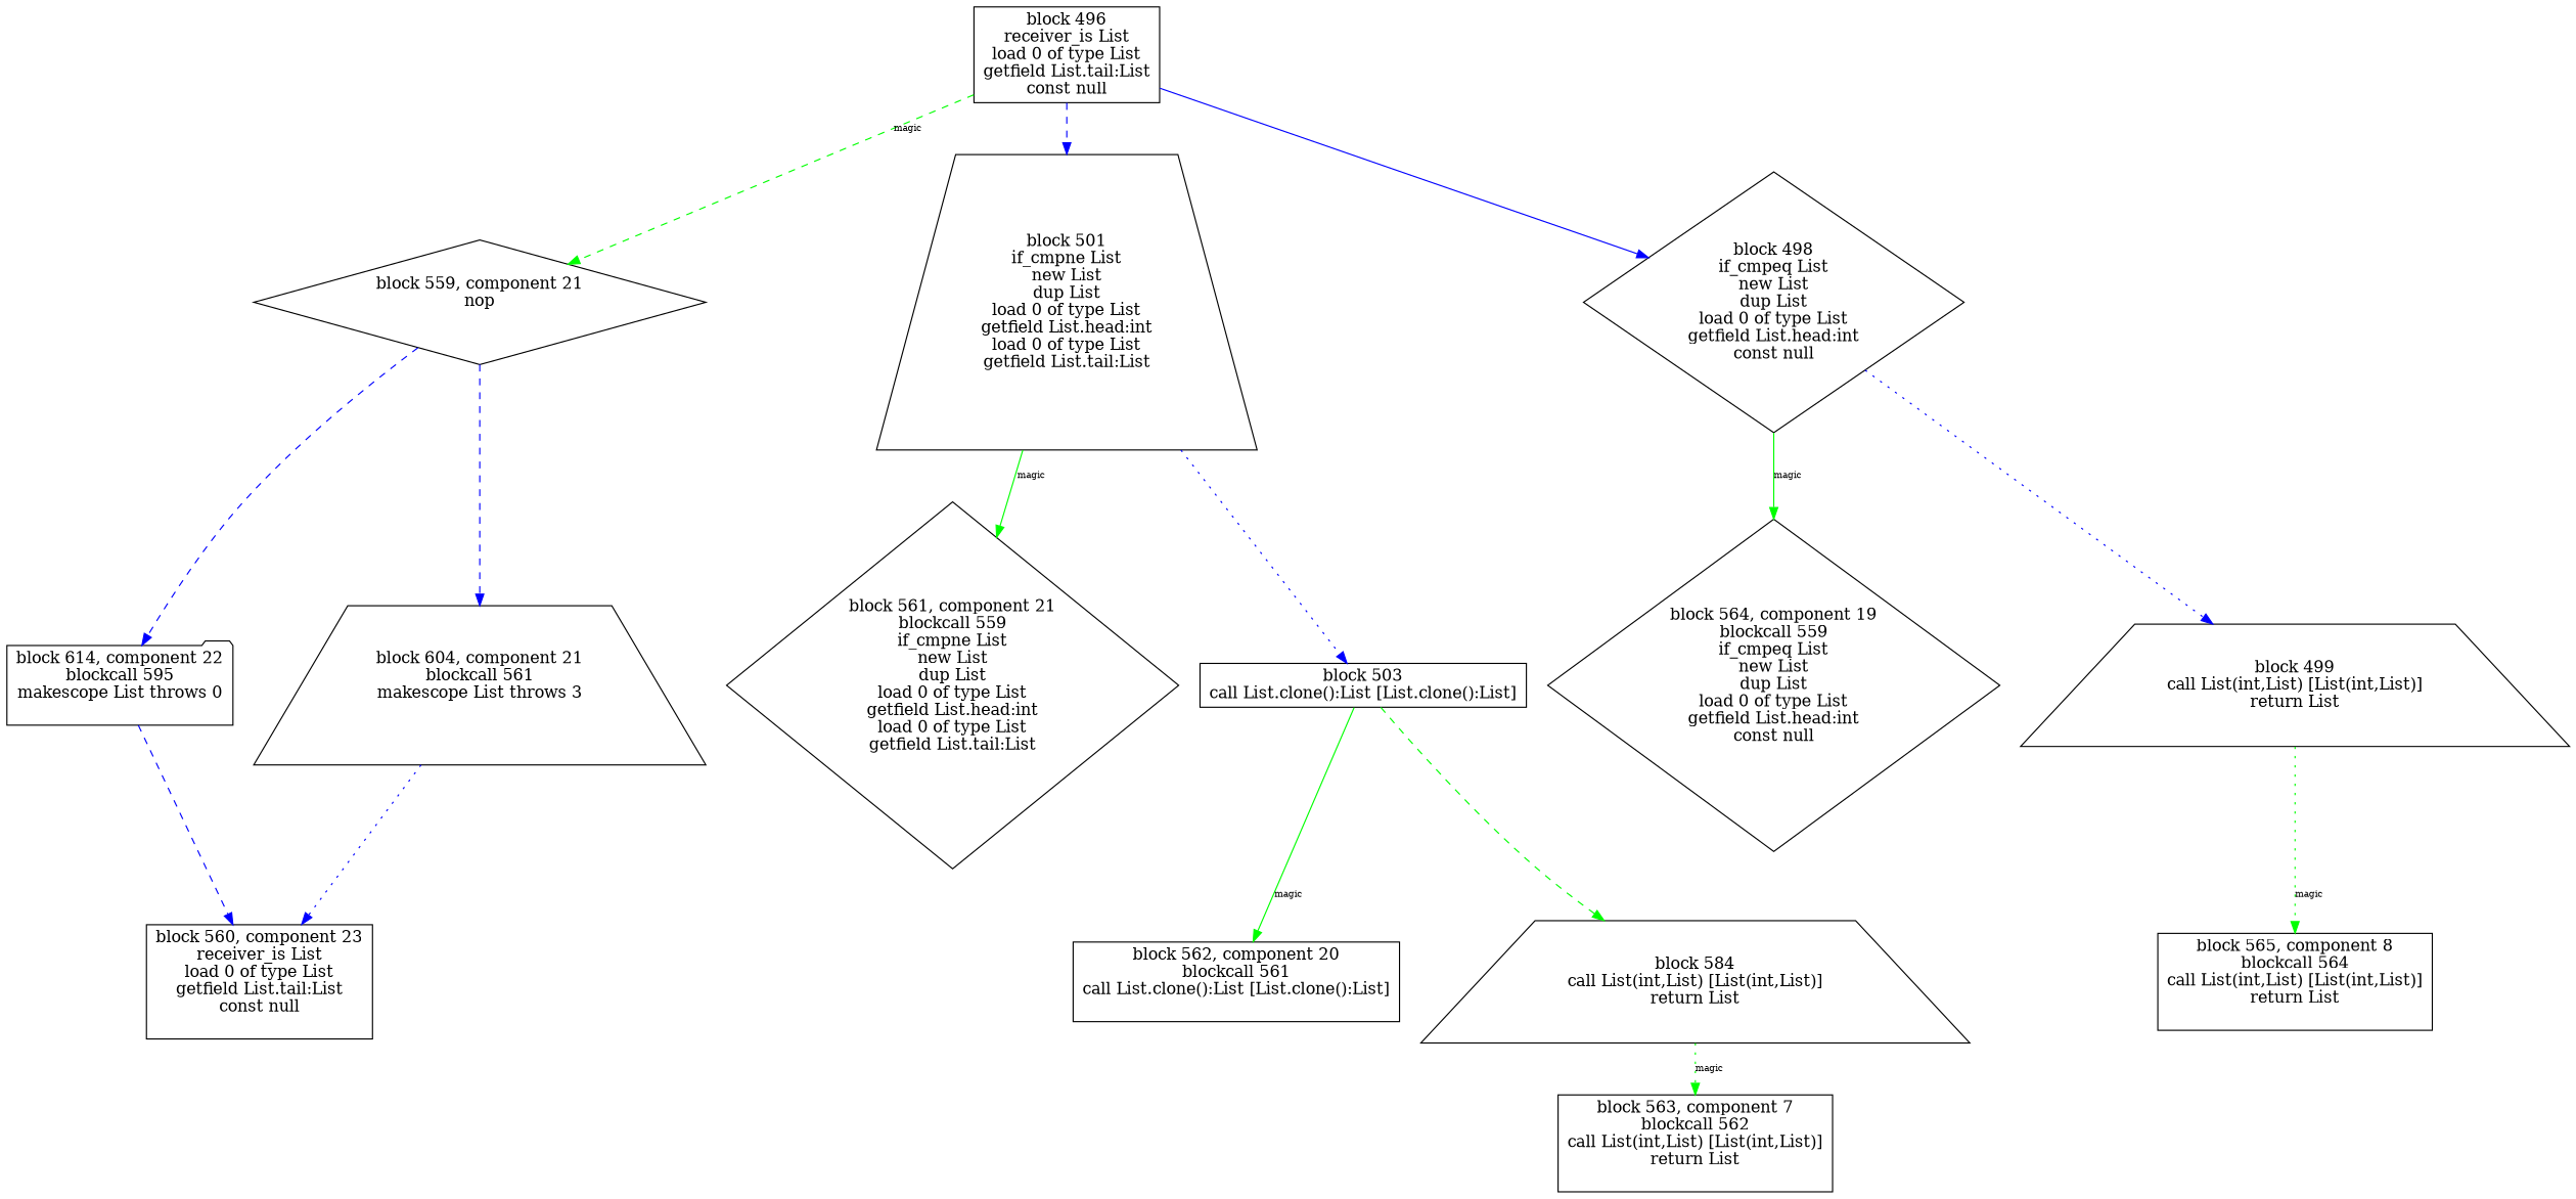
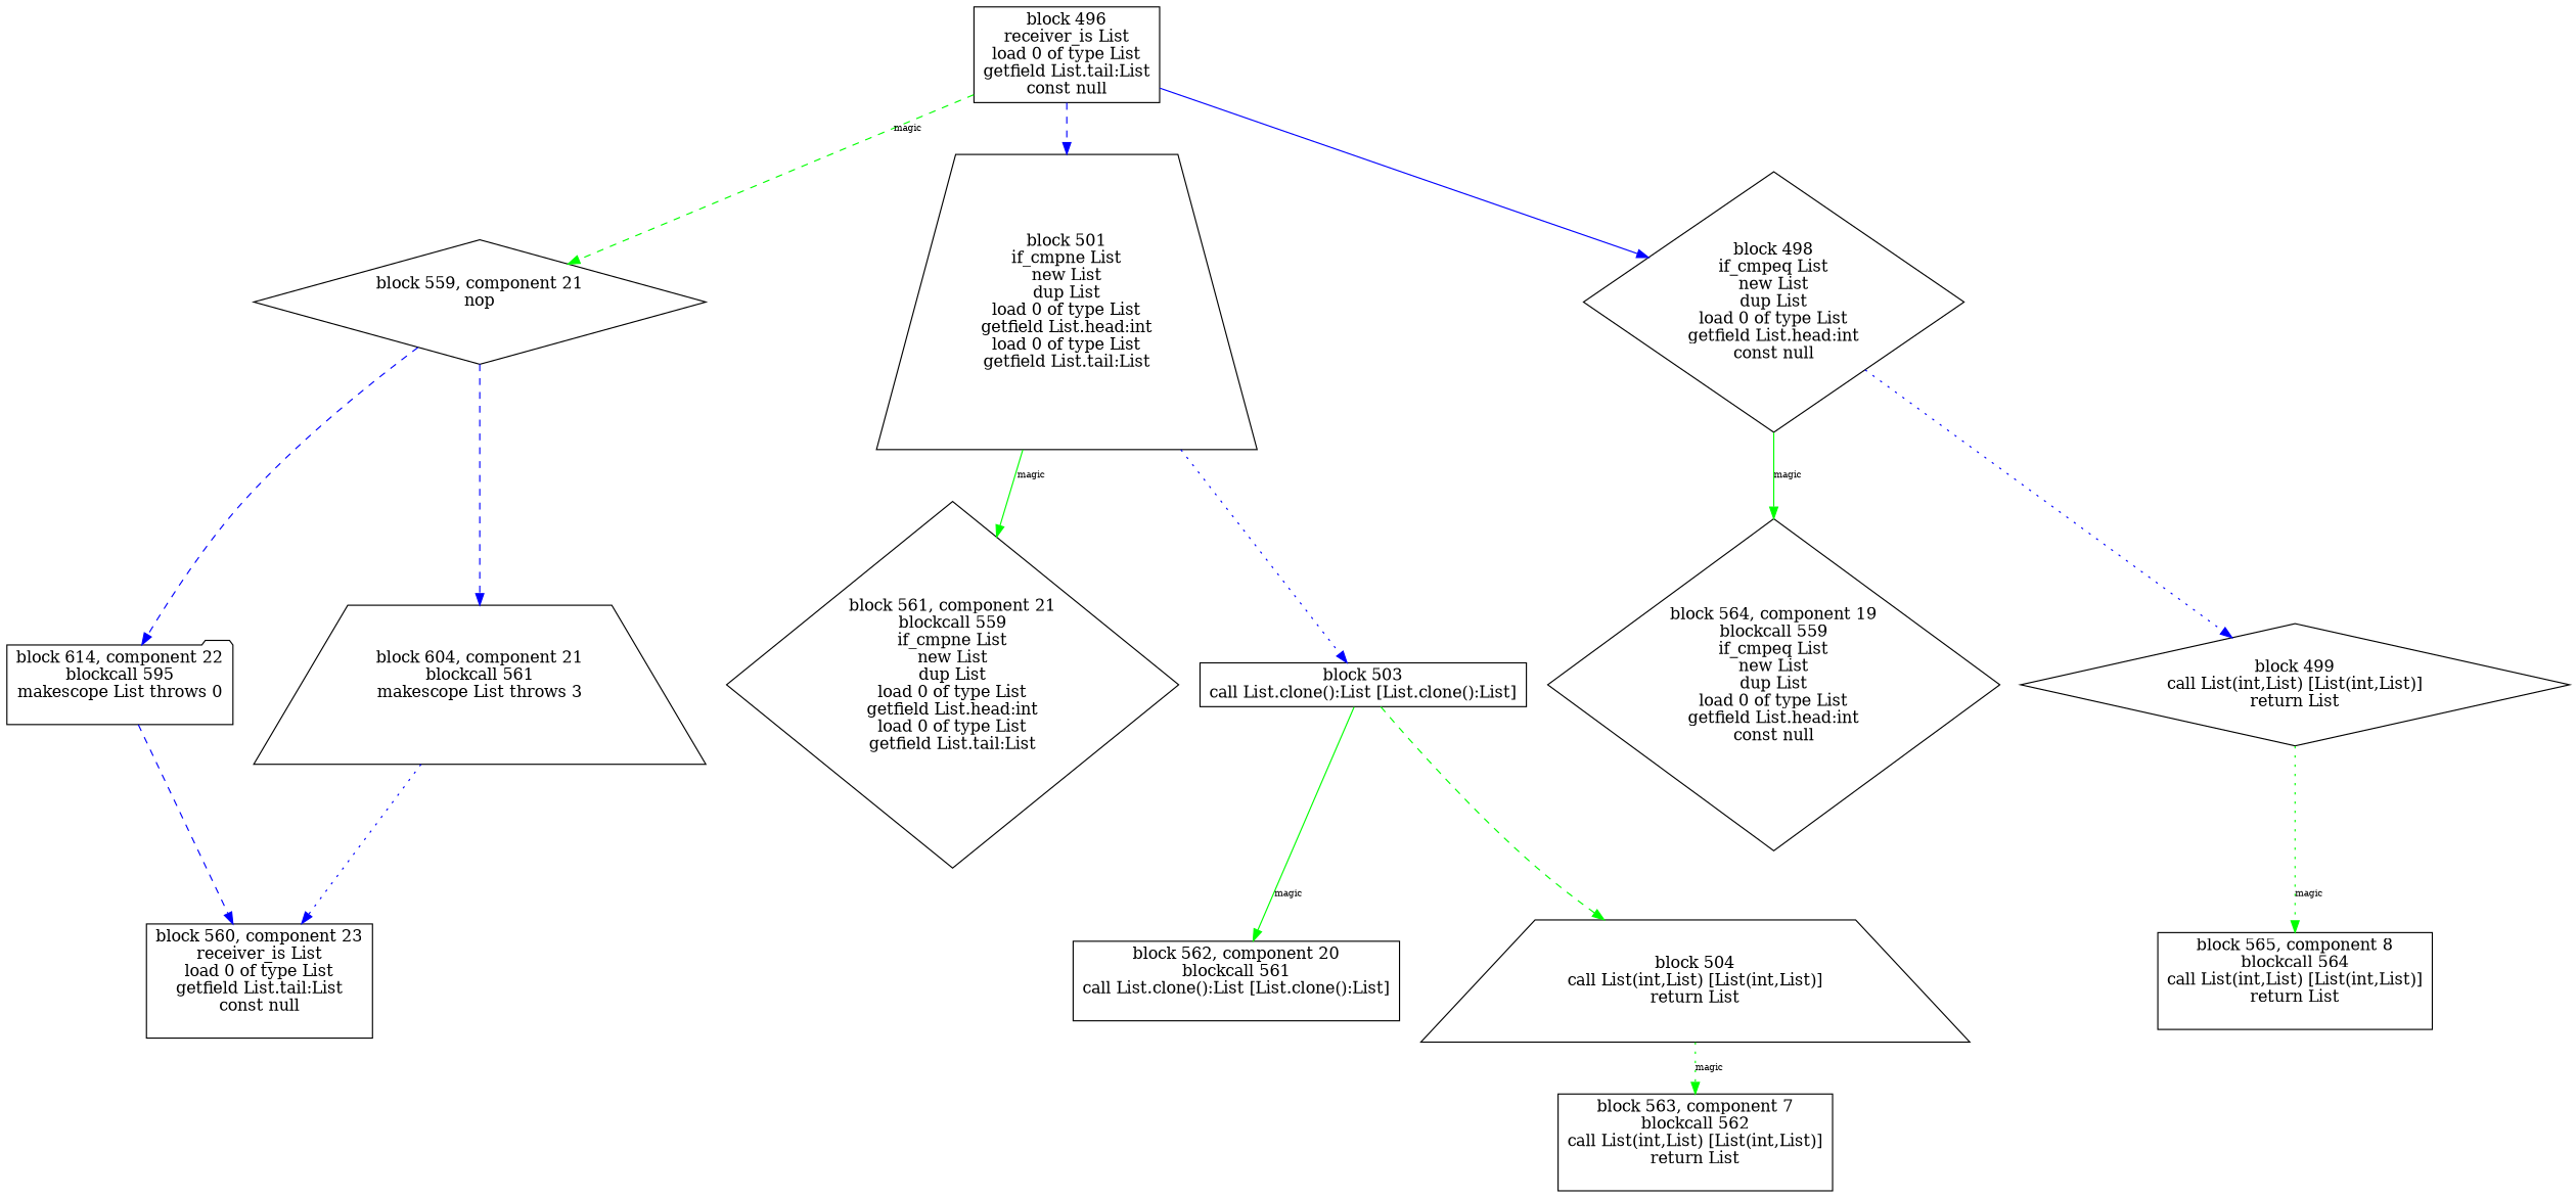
  digraph {
    node [shape=box]
    edge [color=blue fontsize=8 style=dashed]
    n1 [label="block 496\nreceiver_is List\nload 0 of type List\ngetfield List.tail:List\nconst null"]
    n2 [label="block 559, component 21\nnop\n\n" shape=diamond]
    n3 [label="block 501\nif_cmpne List\nnew List\ndup List\nload 0 of type List\ngetfield List.head:int\nload 0 of type List\ngetfield List.tail:List" shape=trapezium]
    n4 [label="block 498\nif_cmpeq List\nnew List\ndup List\nload 0 of type List\ngetfield List.head:int\nconst null" shape=diamond]
    n5 [label="block 614, component 22\nblockcall 595\nmakescope List throws 0\n\n" shape=folder]
    n6 [label="block 604, component 21\nblockcall 561\nmakescope List throws 3\n\n" shape=trapezium]
    n7 [label="block 561, component 21\nblockcall 559\nif_cmpne List\nnew List\ndup List\nload 0 of type List\ngetfield List.head:int\nload 0 of type List\ngetfield List.tail:List\n\n" shape=diamond]
    n8 [label="block 503\ncall List.clone():List [List.clone():List]"]
    n9 [label="block 564, component 19\nblockcall 559\nif_cmpeq List\nnew List\ndup List\nload 0 of type List\ngetfield List.head:int\nconst null\n\n" shape=diamond]
-   n10 [label="block 499\ncall List(int,List) [List(int,List)]\nreturn List" shape=trapezium]
+   n10 [label="block 499\ncall List(int,List) [List(int,List)]\nreturn List" shape=diamond]
    n11 [label="block 560, component 23\nreceiver_is List\nload 0 of type List\ngetfield List.tail:List\nconst null\n\n"]
    n12 [label="block 562, component 20\nblockcall 561\ncall List.clone():List [List.clone():List]\n\n"]
-   n13 [label="block 584\ncall List(int,List) [List(int,List)]\nreturn List" shape=trapezium]
+   n13 [label="block 504\ncall List(int,List) [List(int,List)]\nreturn List" shape=trapezium]
    n14 [label="block 563, component 7\nblockcall 562\ncall List(int,List) [List(int,List)]\nreturn List\n\n"]
    n15 [label="block 565, component 8\nblockcall 564\ncall List(int,List) [List(int,List)]\nreturn List\n\n"]
    n1 -> n2 [color=green label=magic]
    n1 -> n3
    n1 -> n4 [style=solid]
    n2 -> n5
    n2 -> n6
    n3 -> n7 [color=green label=magic style=solid]
    n3 -> n8 [style=dotted]
    n4 -> n9 [color=green label=magic style=solid]
    n4 -> n10 [style=dotted]
    n5 -> n11
    n6 -> n11 [style=dotted]
    n8 -> n12 [color=green label=magic style=solid]
    n8 -> n13 [color=green]
    n10 -> n15 [color=green label=magic style=dotted]
    n13 -> n14 [color=green label=magic style=dotted]
  }
